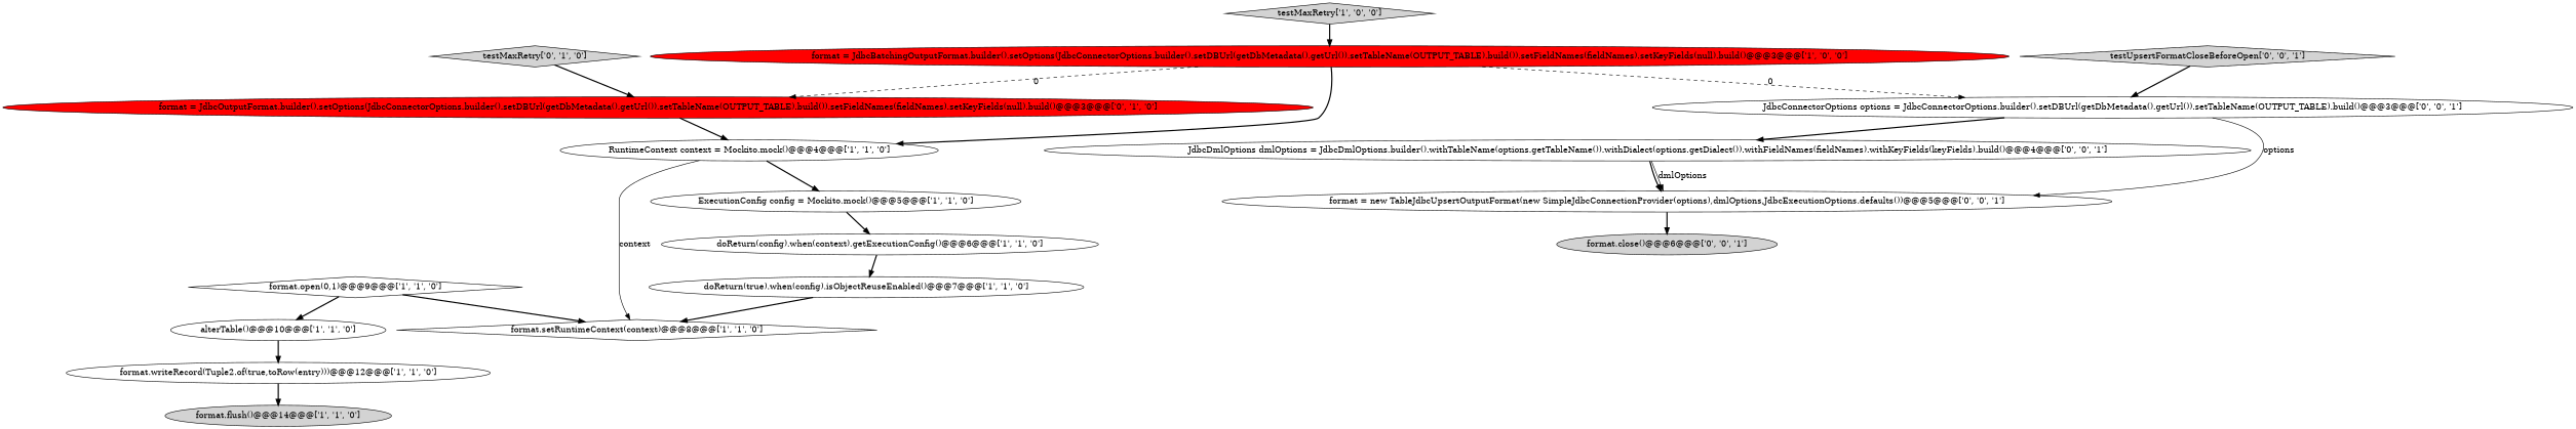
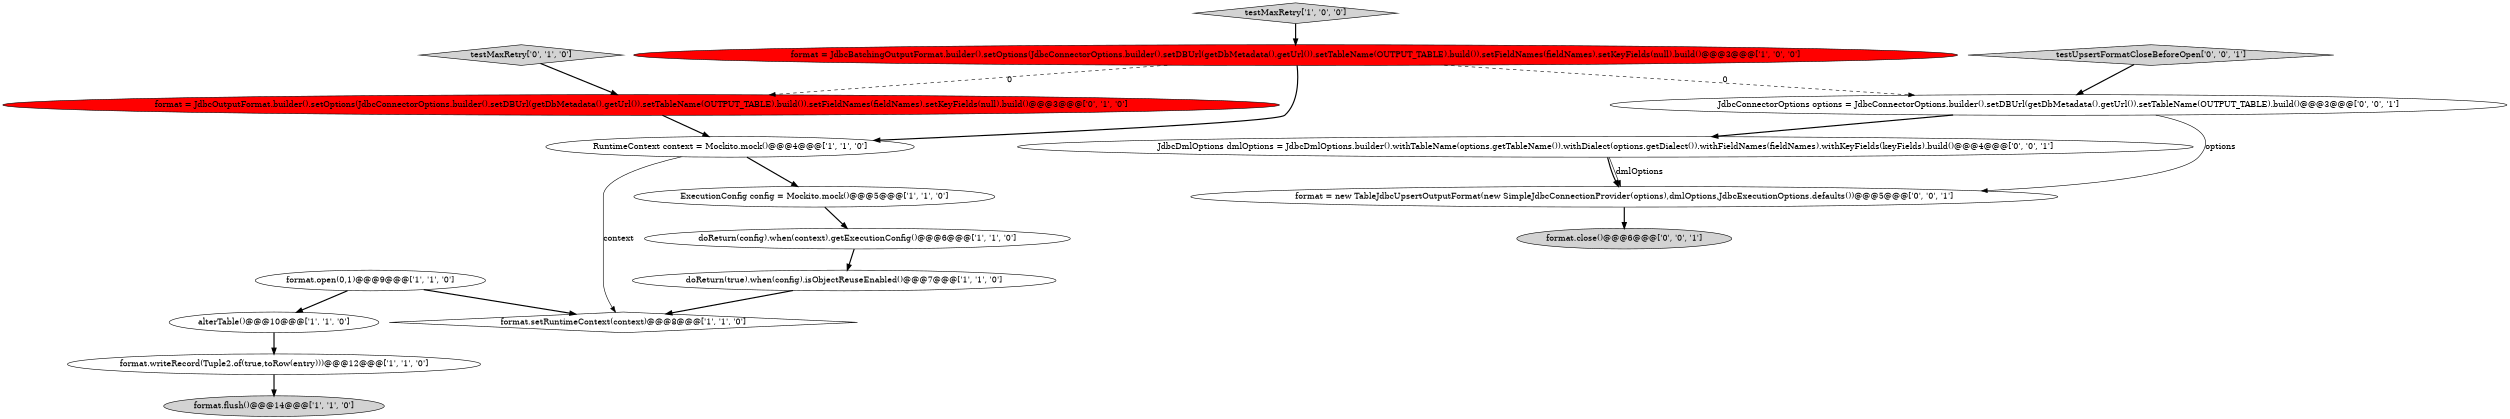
  digraph {
    fontname="DejaVu Serif"
    node [fillcolor=white fontname="DejaVu Serif" shape=ellipse style=filled]
    edge [fontname="DejaVu Serif" style=bold]
    n1 [fillcolor=lightgray label="format.flush()@@@14@@@['1', '1', '0']"]
    n2 [label="format = new TableJdbcUpsertOutputFormat(new SimpleJdbcConnectionProvider(options),dmlOptions,JdbcExecutionOptions.defaults())@@@5@@@['0', '0', '1']"]
    n3 [fillcolor=lightgray label="format.close()@@@6@@@['0', '0', '1']"]
    n4 [label="RuntimeContext context = Mockito.mock()@@@4@@@['1', '1', '0']"]
    n5 [label="ExecutionConfig config = Mockito.mock()@@@5@@@['1', '1', '0']"]
    n6 [label="format.setRuntimeContext(context)@@@8@@@['1', '1', '0']" shape=diamond]
    n7 [label="doReturn(config).when(context).getExecutionConfig()@@@6@@@['1', '1', '0']"]
-   n8 [label="format.open(0,1)@@@9@@@['1', '1', '0']" shape=diamond]
+   n8 [label="format.open(0,1)@@@9@@@['1', '1', '0']"]
    n9 [label="alterTable()@@@10@@@['1', '1', '0']"]
    n10 [label="format.writeRecord(Tuple2.of(true,toRow(entry)))@@@12@@@['1', '1', '0']"]
    n11 [fillcolor=lightgray label="testMaxRetry['0', '1', '0']" shape=diamond]
    n12 [fillcolor=red label="format = JdbcOutputFormat.builder().setOptions(JdbcConnectorOptions.builder().setDBUrl(getDbMetadata().getUrl()).setTableName(OUTPUT_TABLE).build()).setFieldNames(fieldNames).setKeyFields(null).build()@@@3@@@['0', '1', '0']"]
    n13 [label="doReturn(true).when(config).isObjectReuseEnabled()@@@7@@@['1', '1', '0']"]
    n14 [label="JdbcConnectorOptions options = JdbcConnectorOptions.builder().setDBUrl(getDbMetadata().getUrl()).setTableName(OUTPUT_TABLE).build()@@@3@@@['0', '0', '1']"]
    n15 [label="JdbcDmlOptions dmlOptions = JdbcDmlOptions.builder().withTableName(options.getTableName()).withDialect(options.getDialect()).withFieldNames(fieldNames).withKeyFields(keyFields).build()@@@4@@@['0', '0', '1']"]
    n16 [fillcolor=lightgray label="testMaxRetry['1', '0', '0']" shape=diamond]
    n17 [fillcolor=red label="format = JdbcBatchingOutputFormat.builder().setOptions(JdbcConnectorOptions.builder().setDBUrl(getDbMetadata().getUrl()).setTableName(OUTPUT_TABLE).build()).setFieldNames(fieldNames).setKeyFields(null).build()@@@3@@@['1', '0', '0']"]
    n18 [fillcolor=lightgray label="testUpsertFormatCloseBeforeOpen['0', '0', '1']" shape=diamond]
    n2 -> n3
    n4 -> n5
    n4 -> n6 [label=context style=solid]
    n5 -> n7
    n7 -> n13
    n8 -> n6
    n8 -> n9
    n9 -> n10
    n10 -> n1
    n11 -> n12
    n12 -> n4
    n13 -> n6
    n14 -> n2 [label=options style=solid]
    n14 -> n15
    n15 -> n2
    n15 -> n2 [label=dmlOptions style=solid]
    n16 -> n17
    n17 -> n4
    n17 -> n12 [label=0 style=dashed]
    n17 -> n14 [label=0 style=dashed]
    n18 -> n14
  }
